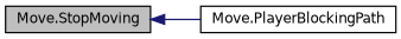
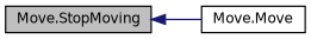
  digraph {
    rankdir=LR
    node [color=black fontname=Helvetica fontsize=10 shape=record style=filled]
    n1 [fillcolor=grey75 fontcolor=black height=0.2 label="Move.StopMoving" width=0.4]
-   n2 [fillcolor=white height=0.2 label="Move.PlayerBlockingPath" width=0.4]
+   n2 [fillcolor=white height=0.2 label="Move.Move" width=0.4]
    n1 -> n2 [color=midnightblue dir=back fontname=Helvetica fontsize=10 labelfontname=Helvetica labelfontsize=10 style=solid]
  }
